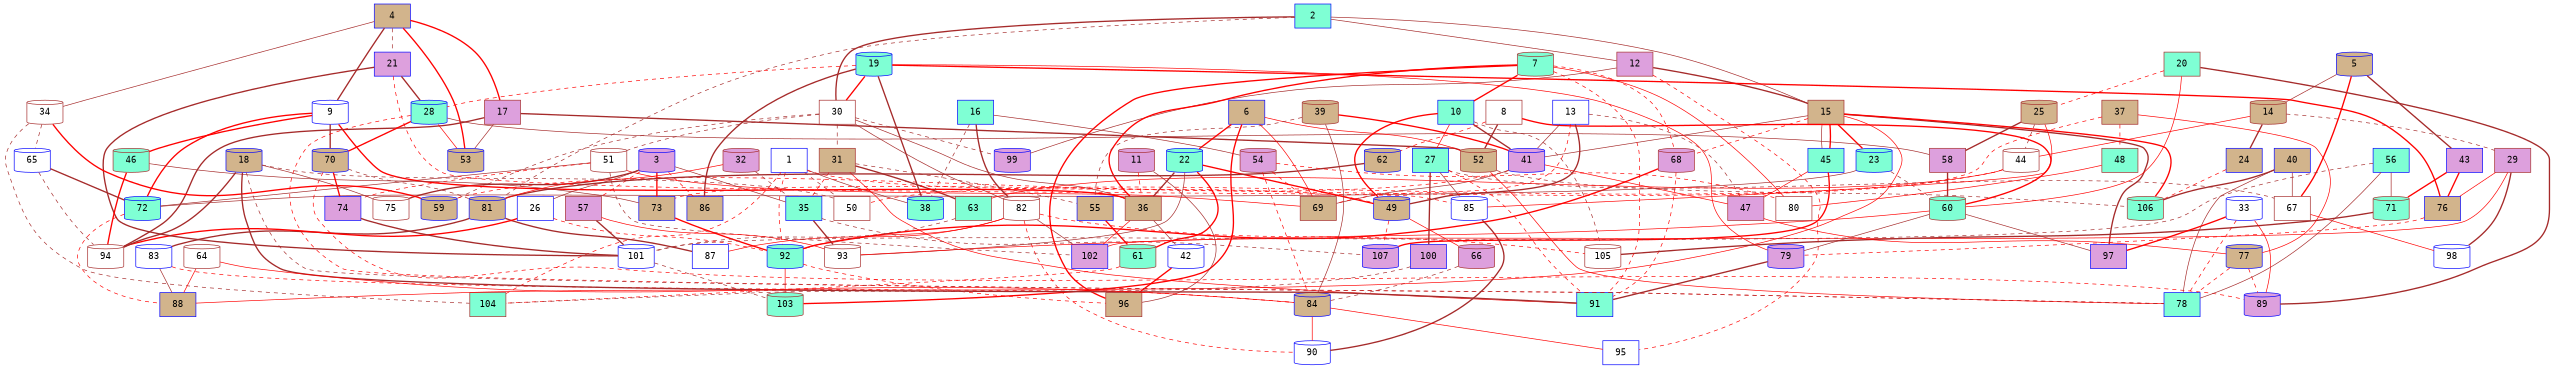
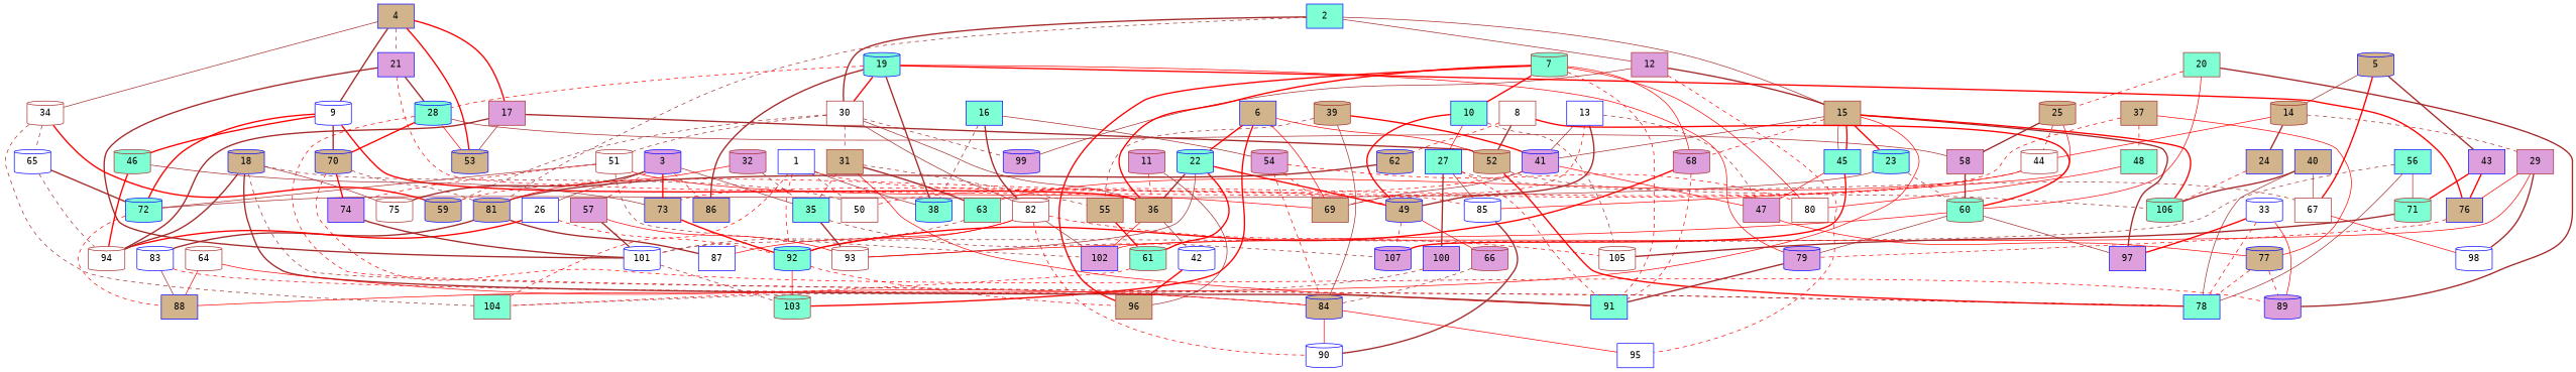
  graph {
    fontname="DejaVu Sans Mono"
    node [color=blue fillcolor=tan fontname="DejaVu Sans Mono" shape=cylinder style=filled]
    edge [color=red fontname="DejaVu Sans Mono" style=bold]
    1 [fillcolor=white shape=box]
    38 [fillcolor=aquamarine]
    49
    50 [color=brown fillcolor=white shape=box]
    92 [fillcolor=aquamarine]
    104 [color=brown fillcolor=aquamarine shape=box]
    107 [fillcolor=plum]
    66 [color=brown fillcolor=plum]
    103 [color=brown fillcolor=aquamarine]
    96 [color=brown shape=box]
    2 [fillcolor=aquamarine shape=box]
    12 [color=brown fillcolor=plum shape=box]
    15 [color=brown shape=box]
    30 [color=brown fillcolor=white shape=box]
    81
    95 [fillcolor=white shape=box]
    99 [fillcolor=plum]
    68 [color=brown fillcolor=plum]
    41 [fillcolor=plum]
    23 [fillcolor=aquamarine]
    45 [fillcolor=aquamarine shape=box]
    88 [shape=box]
    97 [fillcolor=plum shape=box]
    106 [color=brown fillcolor=aquamarine]
    36 [color=brown shape=box]
    82 [color=brown fillcolor=white]
    31 [color=brown shape=box]
    51 [color=brown fillcolor=white]
    59
    83 [fillcolor=white]
    87 [fillcolor=white shape=box]
    3 [fillcolor=plum]
    26 [fillcolor=white shape=box]
    35 [fillcolor=aquamarine shape=box]
    57 [color=brown fillcolor=plum shape=box]
    73 [shape=box]
    75 [color=brown fillcolor=white]
    86 [shape=box]
    94 [color=brown fillcolor=white]
    93 [color=brown fillcolor=white]
    101 [fillcolor=white]
    4 [shape=box]
    9 [fillcolor=white]
    17 [color=brown fillcolor=plum shape=box]
    21 [fillcolor=plum shape=box]
    34 [color=brown fillcolor=white]
    53
    46 [color=brown fillcolor=aquamarine]
    70
    72 [fillcolor=aquamarine]
    52 [color=brown]
    28 [fillcolor=aquamarine]
    85 [fillcolor=white]
    65 [fillcolor=white]
    14 [color=brown]
    5
    43 [fillcolor=plum shape=box]
    67 [color=brown fillcolor=white shape=box]
    24 [shape=box]
    29 [color=brown fillcolor=plum shape=box]
    44 [color=brown fillcolor=white]
    76 [shape=box]
    71 [color=brown fillcolor=aquamarine]
    98 [fillcolor=white]
    6 [shape=box]
    22 [fillcolor=aquamarine]
    69 [color=brown shape=box]
    61 [color=brown fillcolor=aquamarine]
    78 [fillcolor=aquamarine shape=box]
    7 [color=brown fillcolor=aquamarine]
    10 [fillcolor=aquamarine shape=box]
    80 [color=brown fillcolor=white shape=box]
    91 [fillcolor=aquamarine shape=box]
    27 [fillcolor=aquamarine shape=box]
    105 [color=brown fillcolor=white]
    102 [fillcolor=plum shape=box]
    42 [fillcolor=white]
    8 [color=brown fillcolor=white shape=box]
    60 [color=brown fillcolor=aquamarine]
    62
    79 [fillcolor=plum]
    89 [fillcolor=plum]
    74 [fillcolor=plum shape=box]
    100 [fillcolor=plum shape=box]
    47 [color=brown fillcolor=plum shape=box]
    11 [color=brown fillcolor=plum]
    13 [fillcolor=white shape=box]
    77
    63 [color=brown fillcolor=aquamarine shape=box]
    16 [fillcolor=aquamarine shape=box]
    54 [color=brown fillcolor=plum]
    84
    90 [fillcolor=white]
    18
    19 [fillcolor=aquamarine]
    58 [color=brown fillcolor=plum shape=box]
    20 [color=brown fillcolor=aquamarine shape=box]
    25 [color=brown]
-   55 [shape=box]
+   55 [color=brown shape=box]
    32 [color=brown fillcolor=plum]
    33 [fillcolor=white]
    37 [color=brown shape=box]
    48 [color=brown fillcolor=aquamarine shape=box]
    39 [color=brown]
    40 [shape=box]
    56 [fillcolor=aquamarine shape=box]
    64 [color=brown fillcolor=white]
    1 -- 38 [color=brown style=solid]
    1 -- 49 [style=dashed]
    1 -- 50 [color=brown style=dashed]
    1 -- 92 [style=dashed]
    1 -- 104 [style=dashed]
    49 -- 107 [style=dashed]
    49 -- 66 [style=solid]
    92 -- 103 [style=solid]
    92 -- 96 [style=dashed]
    66 -- 84 [color=brown style=dashed]
    2 -- 12 [color=brown style=solid]
    2 -- 15 [color=brown style=solid]
    2 -- 30 [color=brown]
    2 -- 81 [color=brown style=dashed]
    12 -- 15 [color=brown]
    12 -- 95 [style=dashed]
    12 -- 99 [color=brown style=solid]
    15 -- 68 [style=dashed]
    15 -- 41 [color=brown style=solid]
    15 -- 23
    15 -- 45 [color=brown style=solid]
    15 -- 45
    15 -- 88 [style=solid]
    15 -- 97 [color=brown]
    15 -- 106
    30 -- 99 [color=brown style=dashed]
    30 -- 36 [color=brown style=solid]
    30 -- 82 [color=brown style=solid]
    30 -- 31 [color=brown style=dashed]
    30 -- 51 [color=brown style=dashed]
    30 -- 59 [color=brown style=dashed]
    81 -- 83 [color=brown]
    81 -- 87 [color=brown]
    68 -- 92
    68 -- 91 [style=dashed]
    41 -- 59 [style=dashed]
    41 -- 69 [color=brown style=solid]
    41 -- 47 [style=solid]
    23 -- 72 [color=brown style=solid]
    23 -- 60 [color=brown style=dashed]
    45 -- 107
    45 -- 47 [style=solid]
    36 -- 102 [style=solid]
    36 -- 42 [color=brown style=solid]
    82 -- 92 [style=solid]
    82 -- 87 [style=solid]
    82 -- 105 [style=dashed]
    82 -- 102 [color=brown style=solid]
    82 -- 90 [style=dashed]
    31 -- 35 [style=dashed]
    31 -- 91 [style=solid]
    31 -- 63 [color=brown]
    31 -- 55 [color=brown style=dashed]
    51 -- 72 [color=brown style=solid]
    51 -- 69 [style=solid]
    51 -- 102 [color=brown style=dashed]
    51 -- 74 [style=dashed]
    83 -- 88 [color=brown style=solid]
    83 -- 84 [style=dashed]
    3 -- 26 [color=brown style=solid]
    3 -- 35 [color=brown style=solid]
    3 -- 57 [style=dashed]
    3 -- 73
    3 -- 75 [color=brown]
    3 -- 86 [style=dashed]
    26 -- 92 [style=dashed]
    26 -- 94
    35 -- 107 [color=brown style=dashed]
    35 -- 93 [color=brown]
    57 -- 93 [style=solid]
    57 -- 101 [color=brown]
    73 -- 92
    101 -- 103 [color=brown style=dashed]
    4 -- 9 [color=brown]
    4 -- 17
    4 -- 21 [color=brown style=dashed]
    4 -- 34 [color=brown style=solid]
    4 -- 53
    9 -- 36
    9 -- 46
    9 -- 70 [color=brown]
    9 -- 72
    17 -- 94 [color=brown]
    17 -- 53 [color=brown style=solid]
    17 -- 52 [color=brown]
    21 -- 101 [color=brown]
    21 -- 28 [color=brown]
    21 -- 85 [style=dashed]
    34 -- 104 [color=brown style=dashed]
    34 -- 59
    34 -- 65 [color=brown style=dashed]
    46 -- 73 [color=brown style=solid]
    46 -- 94
    70 -- 81 [color=brown style=dashed]
    70 -- 89 [style=dashed]
    70 -- 74
    72 -- 88 [style=dashed]
    52 -- 106 [color=brown style=dashed]
-   52 -- 78 [style=solid]
+   52 -- 78
    28 -- 53 [style=solid]
    28 -- 70
    28 -- 78 [style=dashed]
    28 -- 58 [color=brown style=solid]
    85 -- 90 [color=brown]
    65 -- 94 [color=brown style=dashed]
    65 -- 72 [color=brown]
    14 -- 24 [color=brown]
    14 -- 29 [color=brown style=dashed]
    14 -- 44 [style=solid]
    5 -- 14 [color=brown style=solid]
    5 -- 43 [color=brown]
    5 -- 67
    43 -- 76
    43 -- 71
    67 -- 98 [style=solid]
    24 -- 106 [style=dashed]
    29 -- 76 [style=solid]
    29 -- 98 [color=brown]
    29 -- 102 [style=solid]
    44 -- 50 [style=dashed]
    44 -- 63 [style=solid]
    76 -- 79 [style=dashed]
    71 -- 105 [color=brown]
    6 -- 103
    6 -- 52 [style=solid]
    6 -- 22
    6 -- 69 [style=solid]
    22 -- 49
    22 -- 36 [color=brown]
    22 -- 93 [color=brown style=solid]
    22 -- 61
    61 -- 104 [style=dashed]
    7 -- 96
-   7 -- 68 [style=dashed]
+   7 -- 68 [style=solid]
    7 -- 36
    7 -- 10
    7 -- 80 [style=solid]
    7 -- 91 [style=dashed]
    10 -- 49
-   10 -- 41 [color=brown]
    10 -- 27 [style=solid]
    10 -- 105 [color=brown style=dashed]
    27 -- 85 [color=brown style=solid]
    27 -- 67 [color=brown style=dashed]
    27 -- 91 [style=dashed]
    27 -- 100 [color=brown]
    42 -- 96
    8 -- 52 [color=brown]
    8 -- 60
    8 -- 62 [style=dashed]
    60 -- 97 [color=brown style=solid]
    60 -- 93 [style=solid]
    60 -- 79 [color=brown style=solid]
    62 -- 81 [color=brown]
    79 -- 91 [color=brown]
    74 -- 101 [color=brown]
    100 -- 104 [color=brown style=dashed]
    47 -- 77 [style=solid]
    11 -- 96 [color=brown style=solid]
    11 -- 36 [style=dashed]
    13 -- 49 [color=brown]
    13 -- 41 [color=brown style=solid]
    13 -- 69 [style=dashed]
    13 -- 47 [color=brown style=dashed]
    77 -- 78 [style=dashed]
    77 -- 89 [style=dashed]
    63 -- 101 [color=brown style=dashed]
    16 -- 38 [color=brown style=dashed]
    16 -- 82 [color=brown]
    16 -- 54 [color=brown style=solid]
    54 -- 69 [style=dashed]
    54 -- 80 [style=dashed]
    54 -- 84 [style=dashed]
    84 -- 95 [style=solid]
    84 -- 90 [style=solid]
    18 -- 50 [color=brown style=dashed]
    18 -- 75 [color=brown style=solid]
    18 -- 94 [color=brown]
    18 -- 78 [color=brown style=dashed]
    18 -- 91 [color=brown]
    19 -- 38 [color=brown]
    19 -- 30
    19 -- 86 [color=brown]
    19 -- 28 [style=dashed]
    19 -- 76
    19 -- 79 [style=solid]
    58 -- 60 [color=brown]
    20 -- 60 [style=solid]
    20 -- 89 [color=brown]
    20 -- 25 [style=dashed]
    25 -- 85 [style=solid]
    25 -- 44 [color=brown style=dashed]
    25 -- 58 [color=brown]
    55 -- 61
    32 -- 81 [style=solid]
    32 -- 35 [color=brown style=dashed]
    33 -- 97
    33 -- 78 [style=dashed]
    33 -- 89 [style=solid]
    37 -- 73 [style=dashed]
    37 -- 77 [style=solid]
    37 -- 48 [style=dashed]
    48 -- 80 [style=solid]
    39 -- 41
    39 -- 84 [color=brown style=solid]
    39 -- 55 [color=brown style=dashed]
    40 -- 106 [color=brown]
    40 -- 67 [color=brown style=solid]
    40 -- 78 [color=brown style=solid]
    56 -- 101 [color=brown style=dashed]
    56 -- 71 [color=brown style=solid]
    56 -- 78 [color=brown style=solid]
    64 -- 88 [style=solid]
    64 -- 84 [style=solid]
  }
